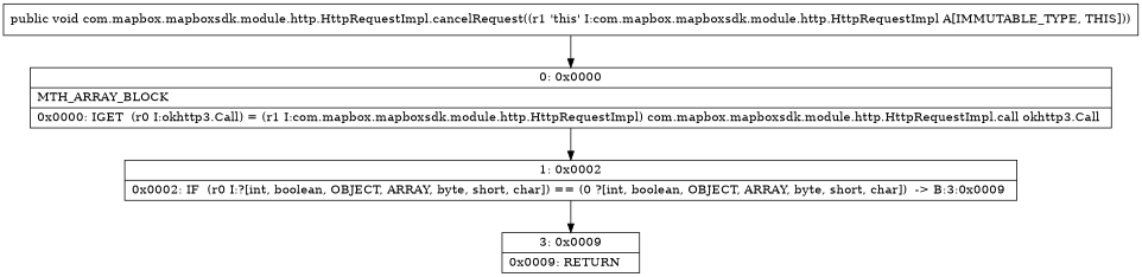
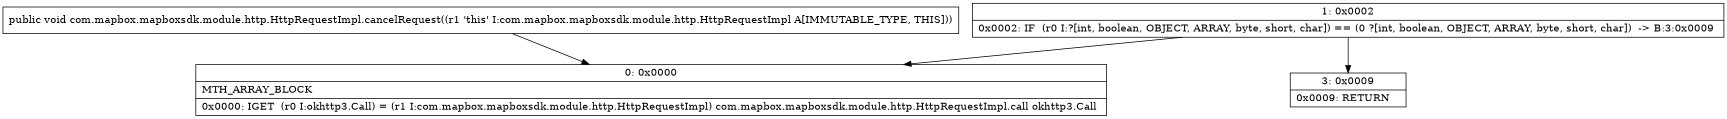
  digraph {
    node [shape=record]
    n1 [label="{0\:\ 0x0000|MTH_ARRAY_BLOCK\l|0x0000: IGET  (r0 I:okhttp3.Call) = (r1 I:com.mapbox.mapboxsdk.module.http.HttpRequestImpl) com.mapbox.mapboxsdk.module.http.HttpRequestImpl.call okhttp3.Call \l}"]
    n2 [label="{1\:\ 0x0002|0x0002: IF  (r0 I:?[int, boolean, OBJECT, ARRAY, byte, short, char]) == (0 ?[int, boolean, OBJECT, ARRAY, byte, short, char])  \-\> B:3:0x0009 \l}"]
    n3 [label="{3\:\ 0x0009|0x0009: RETURN   \l}"]
    n4 [label="{public void com.mapbox.mapboxsdk.module.http.HttpRequestImpl.cancelRequest((r1 'this' I:com.mapbox.mapboxsdk.module.http.HttpRequestImpl A[IMMUTABLE_TYPE, THIS])) }"]
-   n1 -> n2
+   n2 -> n1
    n2 -> n3
    n4 -> n1
  }
